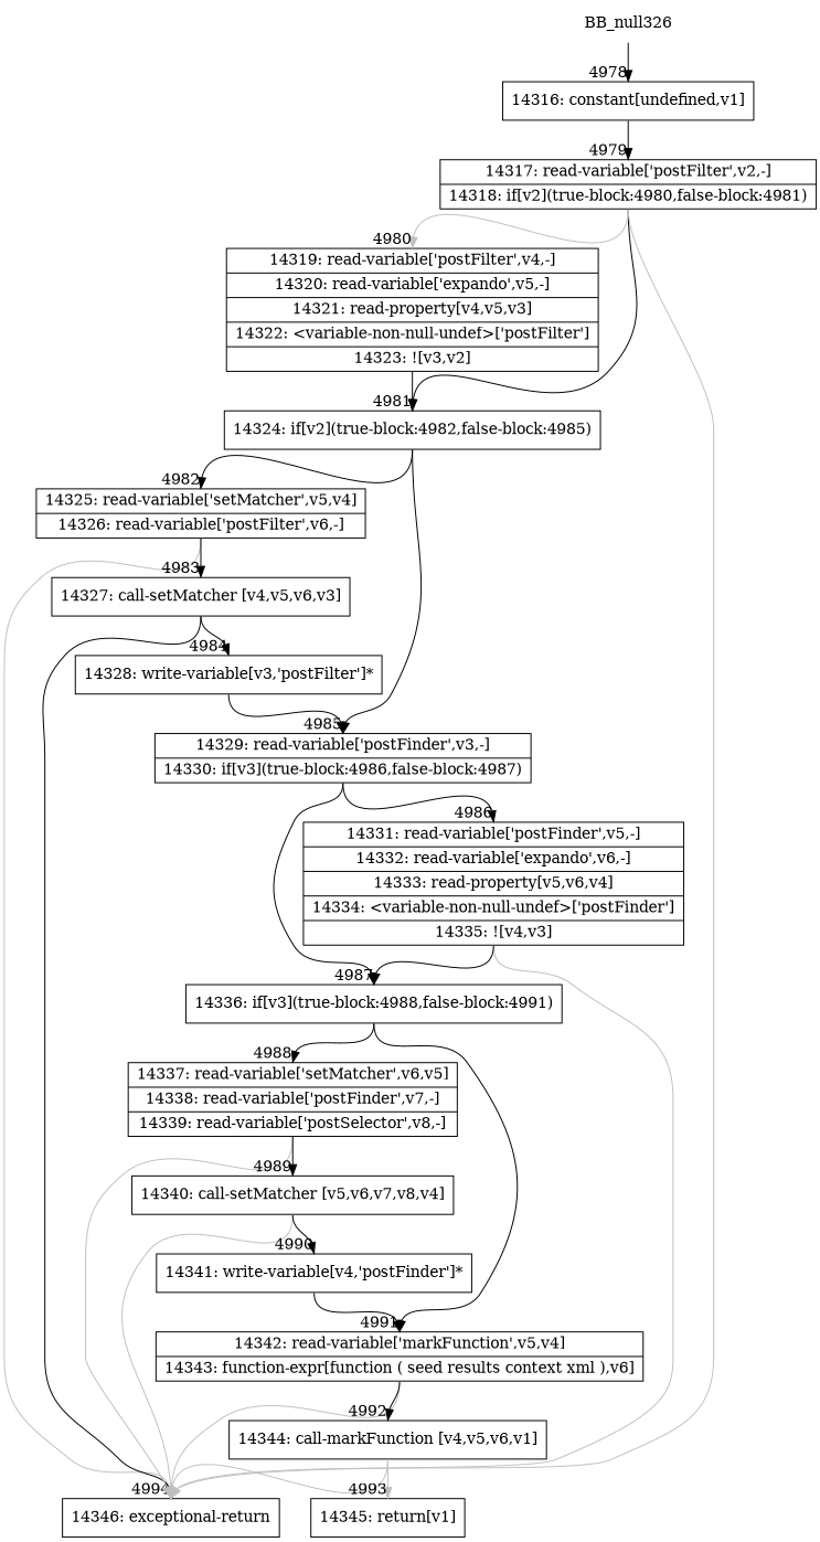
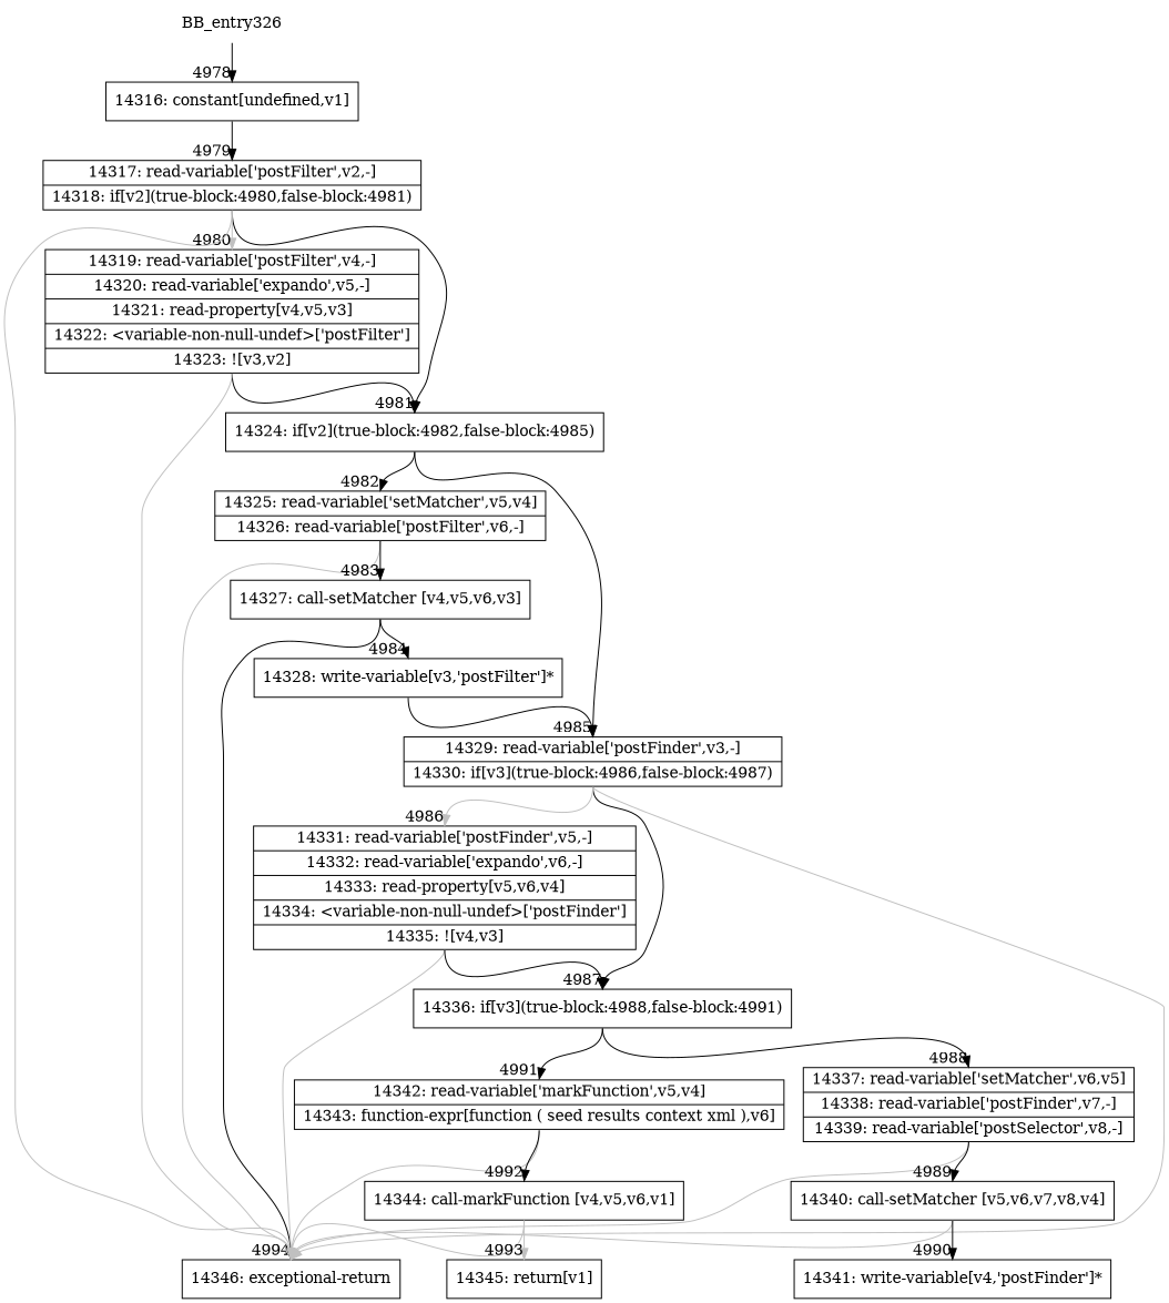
  digraph {
    rankdir=TD
    node [shape=record]
    edge [headport=n tailport=s]
-   BB_entry326 [shape=none label=BB_null326]
+   BB_entry326 [shape=none]
    n2 [label="{14316: constant[undefined,v1]}"]
    n3 [label="{14317: read-variable['postFilter',v2,-]|14318: if[v2](true-block:4980,false-block:4981)}"]
    n4 [label="{14324: if[v2](true-block:4982,false-block:4985)}"]
    n5 [label="{14319: read-variable['postFilter',v4,-]|14320: read-variable['expando',v5,-]|14321: read-property[v4,v5,v3]|14322: \<variable-non-null-undef\>['postFilter']|14323: ![v3,v2]}"]
    n6 [label="{14346: exceptional-return}"]
    n7 [label="{14325: read-variable['setMatcher',v5,v4]|14326: read-variable['postFilter',v6,-]}"]
    n8 [label="{14329: read-variable['postFinder',v3,-]|14330: if[v3](true-block:4986,false-block:4987)}"]
    n9 [label="{14327: call-setMatcher [v4,v5,v6,v3]}"]
    n10 [label="{14336: if[v3](true-block:4988,false-block:4991)}"]
    n11 [label="{14331: read-variable['postFinder',v5,-]|14332: read-variable['expando',v6,-]|14333: read-property[v5,v6,v4]|14334: \<variable-non-null-undef\>['postFinder']|14335: ![v4,v3]}"]
    n12 [label="{14328: write-variable[v3,'postFilter']*}"]
    n13 [label="{14337: read-variable['setMatcher',v6,v5]|14338: read-variable['postFinder',v7,-]|14339: read-variable['postSelector',v8,-]}"]
    n14 [label="{14342: read-variable['markFunction',v5,v4]|14343: function-expr[function ( seed results context xml ),v6]}"]
    n15 [label="{14340: call-setMatcher [v5,v6,v7,v8,v4]}"]
    n16 [label="{14344: call-markFunction [v4,v5,v6,v1]}"]
    n17 [label="{14341: write-variable[v4,'postFinder']*}"]
    n18 [label="{14345: return[v1]}"]
    BB_entry326 -> n2 [headlabel="    4978"]
    n2 -> n3 [headlabel="      4979"]
    n3 -> n4 [headlabel="      4981"]
    n3 -> n5 [color=gray headlabel="      4980"]
    n3 -> n6 [color=gray headlabel="      4994"]
    n4 -> n7 [headlabel="      4982"]
    n4 -> n8 [headlabel="      4985"]
    n5 -> n4
+   n5 -> n6 [color=gray]
    n7 -> n6 [color=gray]
    n7 -> n9 [headlabel="      4983"]
+   n8 -> n6 [color=gray]
    n8 -> n10 [headlabel="      4987"]
-   n8 -> n11 [headlabel="      4986"]
+   n8 -> n11 [headlabel="      4986" color=gray]
    n9 -> n6 [color=black]
    n9 -> n12 [headlabel="      4984"]
    n10 -> n13 [headlabel="      4988"]
    n10 -> n14 [headlabel="      4991"]
    n11 -> n6 [color=gray]
    n11 -> n10
    n12 -> n8
    n13 -> n6 [color=gray]
    n13 -> n15 [headlabel="      4989"]
    n14 -> n6 [color=gray]
    n14 -> n16 [headlabel="      4992"]
    n15 -> n6 [color=gray]
    n15 -> n17 [headlabel="      4990"]
    n16 -> n6 [color=gray]
    n16 -> n18 [color=gray headlabel="      4993"]
-   n17 -> n14
  }
